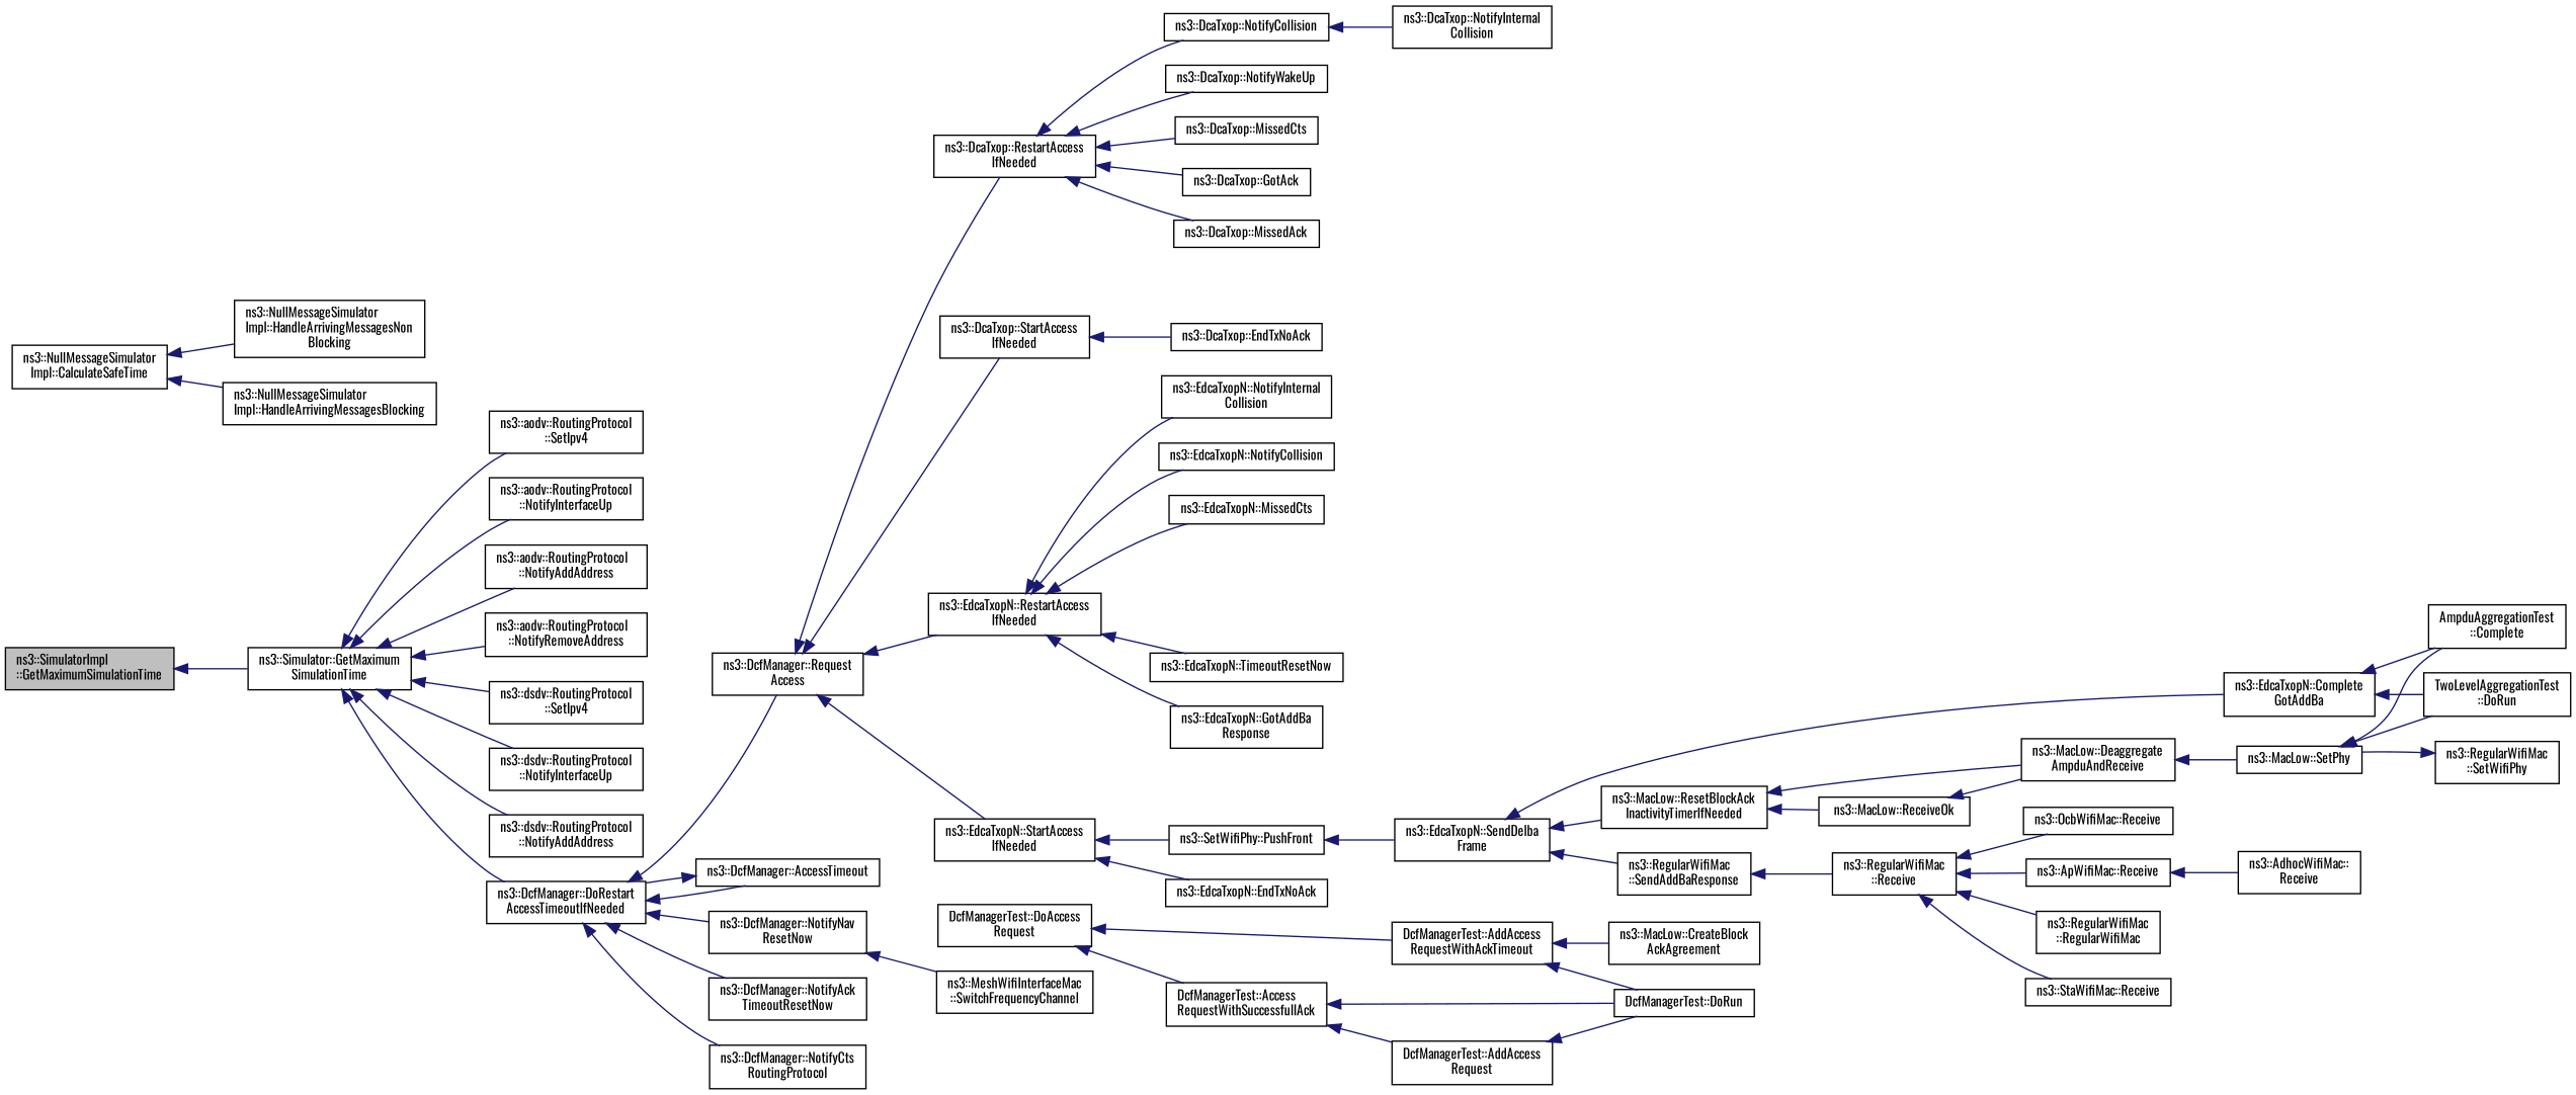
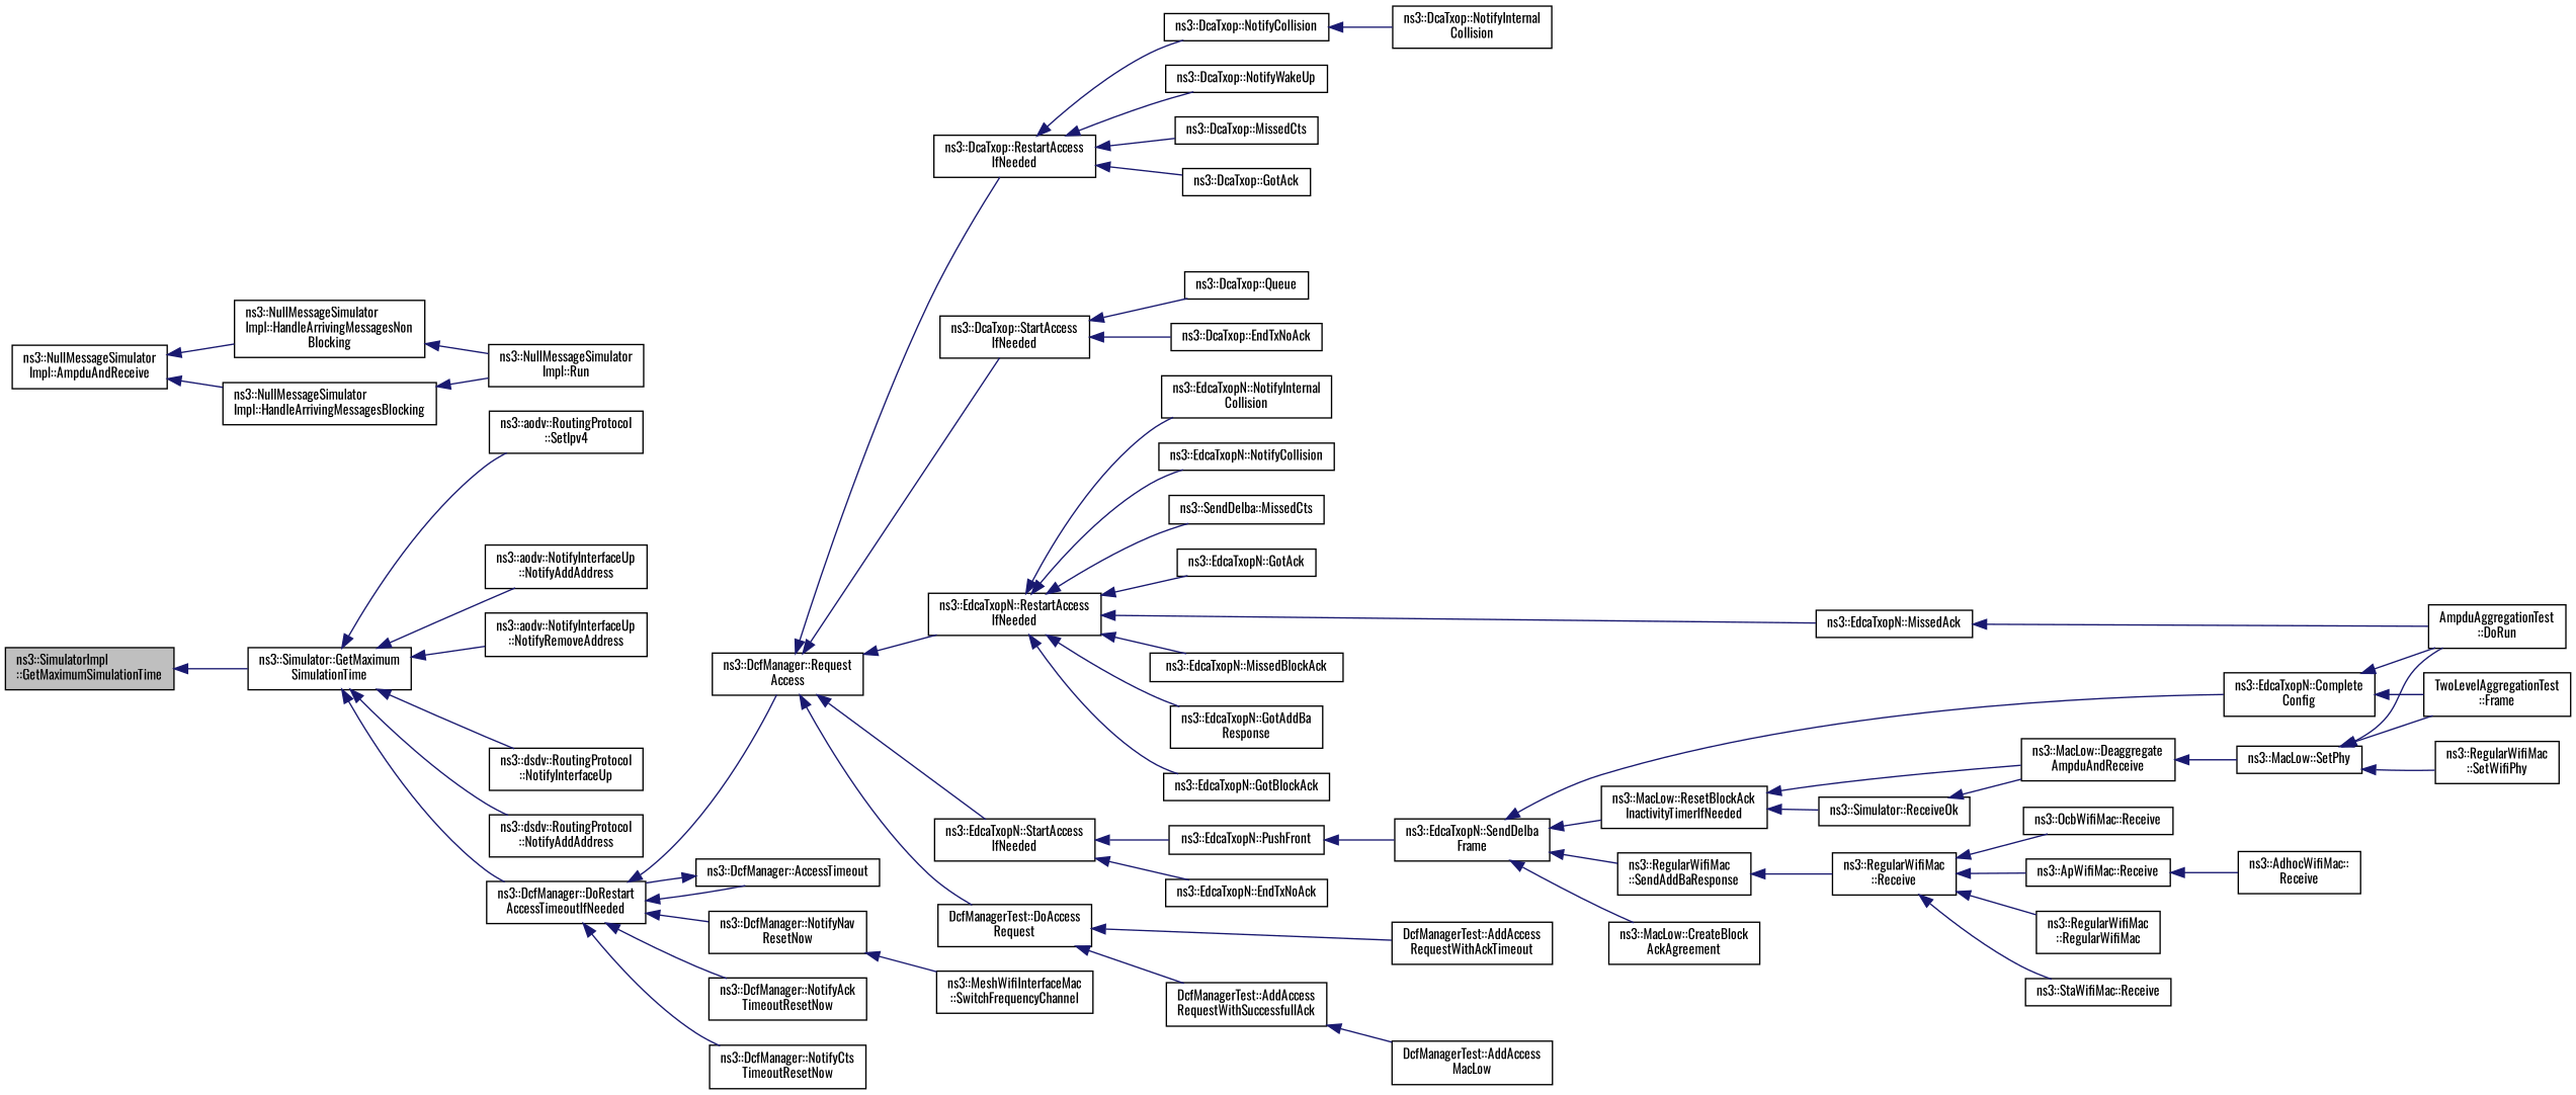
  digraph {
    fontname=Oswald
    rankdir=LR
    node [color=black fillcolor=white fontname=Oswald fontsize=10 shape=record style=filled]
    edge [color=midnightblue dir=back fontname=Oswald fontsize=10 labelfontname=Helvetica labelfontsize=10 style=solid]
    n1 [fillcolor=grey75 fontcolor=black height=0.2 label="ns3::SimulatorImpl\l::GetMaximumSimulationTime" width=0.4]
    n2 [height=0.2 label="ns3::Simulator::GetMaximum\lSimulationTime" width=0.4]
    n3 [height=0.2 label="ns3::aodv::RoutingProtocol\l::SetIpv4" width=0.4]
-   n4 [height=0.2 label="ns3::aodv::RoutingProtocol\l::NotifyInterfaceUp" width=0.4]
-   n5 [height=0.2 label="ns3::aodv::RoutingProtocol\l::NotifyAddAddress" width=0.4]
-   n6 [height=0.2 label="ns3::aodv::RoutingProtocol\l::NotifyRemoveAddress" width=0.4]
-   n7 [height=0.2 label="ns3::dsdv::RoutingProtocol\l::SetIpv4" width=0.4]
+   n5 [height=0.2 label="ns3::aodv::NotifyInterfaceUp\l::NotifyAddAddress" width=0.4]
+   n6 [height=0.2 label="ns3::aodv::NotifyInterfaceUp\l::NotifyRemoveAddress" width=0.4]
    n8 [height=0.2 label="ns3::dsdv::RoutingProtocol\l::NotifyInterfaceUp" width=0.4]
    n9 [height=0.2 label="ns3::dsdv::RoutingProtocol\l::NotifyAddAddress" width=0.4]
    n10 [height=0.2 label="ns3::DcfManager::DoRestart\lAccessTimeoutIfNeeded" width=0.4]
    n11 [height=0.2 label="ns3::DcfManager::Request\lAccess" width=0.4]
    n12 [height=0.2 label="ns3::DcfManager::AccessTimeout" width=0.4]
    n13 [height=0.2 label="ns3::DcfManager::NotifyNav\lResetNow" width=0.4]
    n14 [height=0.2 label="ns3::DcfManager::NotifyAck\lTimeoutResetNow" width=0.4]
-   n15 [height=0.2 label="ns3::DcfManager::NotifyCts\lRoutingProtocol" width=0.4]
-   n16 [height=0.2 label="ns3::NullMessageSimulator\lImpl::CalculateSafeTime" width=0.4]
+   n15 [height=0.2 label="ns3::DcfManager::NotifyCts\lTimeoutResetNow" width=0.4]
+   n16 [height=0.2 label="ns3::NullMessageSimulator\lImpl::AmpduAndReceive" width=0.4]
    n17 [height=0.2 label="ns3::NullMessageSimulator\lImpl::HandleArrivingMessagesNon\lBlocking" width=0.4]
    n18 [height=0.2 label="ns3::NullMessageSimulator\lImpl::HandleArrivingMessagesBlocking" width=0.4]
+   n19 [height=0.2 label="ns3::NullMessageSimulator\lImpl::Run" width=0.4]
    n20 [height=0.2 label="ns3::DcaTxop::RestartAccess\lIfNeeded" width=0.4]
    n21 [height=0.2 label="ns3::DcaTxop::StartAccess\lIfNeeded" width=0.4]
    n22 [height=0.2 label="ns3::EdcaTxopN::RestartAccess\lIfNeeded" width=0.4]
    n23 [height=0.2 label="ns3::EdcaTxopN::StartAccess\lIfNeeded" width=0.4]
    n24 [height=0.2 label="DcfManagerTest::DoAccess\lRequest" width=0.4]
    n25 [height=0.2 label="ns3::MeshWifiInterfaceMac\l::SwitchFrequencyChannel" width=0.4]
    n26 [height=0.2 label="ns3::DcaTxop::NotifyCollision" width=0.4]
    n27 [height=0.2 label="ns3::DcaTxop::NotifyWakeUp" width=0.4]
    n28 [height=0.2 label="ns3::DcaTxop::MissedCts" width=0.4]
    n29 [height=0.2 label="ns3::DcaTxop::GotAck" width=0.4]
-   n30 [height=0.2 label="ns3::DcaTxop::MissedAck" width=0.4]
+   n31 [height=0.2 label="ns3::DcaTxop::Queue" width=0.4]
    n32 [height=0.2 label="ns3::DcaTxop::EndTxNoAck" width=0.4]
    n33 [height=0.2 label="ns3::EdcaTxopN::NotifyInternal\lCollision" width=0.4]
    n34 [height=0.2 label="ns3::EdcaTxopN::NotifyCollision" width=0.4]
-   n35 [height=0.2 label="ns3::EdcaTxopN::MissedCts" width=0.4]
-   n38 [height=0.2 label="ns3::EdcaTxopN::TimeoutResetNow" width=0.4]
+   n35 [height=0.2 label="ns3::SendDelba::MissedCts" width=0.4]
+   n36 [height=0.2 label="ns3::EdcaTxopN::GotAck" width=0.4]
+   n37 [height=0.2 label="ns3::EdcaTxopN::MissedAck" width=0.4]
+   n38 [height=0.2 label="ns3::EdcaTxopN::MissedBlockAck" width=0.4]
    n39 [height=0.2 label="ns3::EdcaTxopN::GotAddBa\lResponse" width=0.4]
+   n40 [height=0.2 label="ns3::EdcaTxopN::GotBlockAck" width=0.4]
    n41 [height=0.2 label="ns3::EdcaTxopN::EndTxNoAck" width=0.4]
-   n42 [height=0.2 label="ns3::SetWifiPhy::PushFront" width=0.4]
+   n42 [height=0.2 label="ns3::EdcaTxopN::PushFront" width=0.4]
    n43 [height=0.2 label="DcfManagerTest::AddAccess\lRequestWithAckTimeout" width=0.4]
-   n44 [height=0.2 label="DcfManagerTest::Access\lRequestWithSuccessfullAck" width=0.4]
+   n44 [height=0.2 label="DcfManagerTest::AddAccess\lRequestWithSuccessfullAck" width=0.4]
    n45 [height=0.2 label="ns3::DcaTxop::NotifyInternal\lCollision" width=0.4]
-   n46 [height=0.2 label="AmpduAggregationTest\l::Complete" width=0.4]
+   n46 [height=0.2 label="AmpduAggregationTest\l::DoRun" width=0.4]
    n47 [height=0.2 label="ns3::EdcaTxopN::SendDelba\lFrame" width=0.4]
-   n48 [height=0.2 label="ns3::EdcaTxopN::Complete\lGotAddBa" width=0.4]
+   n48 [height=0.2 label="ns3::EdcaTxopN::Complete\lConfig" width=0.4]
    n49 [height=0.2 label="ns3::MacLow::CreateBlock\lAckAgreement" width=0.4]
    n50 [height=0.2 label="ns3::MacLow::ResetBlockAck\lInactivityTimerIfNeeded" width=0.4]
    n51 [height=0.2 label="ns3::RegularWifiMac\l::SendAddBaResponse" width=0.4]
-   n52 [height=0.2 label="TwoLevelAggregationTest\l::DoRun" width=0.4]
-   n53 [height=0.2 label="ns3::MacLow::ReceiveOk" width=0.4]
+   n52 [height=0.2 label="TwoLevelAggregationTest\l::Frame" width=0.4]
+   n53 [height=0.2 label="ns3::Simulator::ReceiveOk" width=0.4]
    n54 [height=0.2 label="ns3::MacLow::Deaggregate\lAmpduAndReceive" width=0.4]
    n55 [height=0.2 label="ns3::RegularWifiMac\l::Receive" width=0.4]
    n56 [height=0.2 label="ns3::OcbWifiMac::Receive" width=0.4]
    n57 [height=0.2 label="ns3::ApWifiMac::Receive" width=0.4]
    n58 [height=0.2 label="ns3::RegularWifiMac\l::RegularWifiMac" width=0.4]
    n59 [height=0.2 label="ns3::StaWifiMac::Receive" width=0.4]
    n60 [height=0.2 label="ns3::AdhocWifiMac::\lReceive" width=0.4]
    n61 [height=0.2 label="ns3::MacLow::SetPhy" width=0.4]
    n62 [height=0.2 label="ns3::RegularWifiMac\l::SetWifiPhy" width=0.4]
-   n63 [height=0.2 label="DcfManagerTest::DoRun" width=0.4]
-   n64 [height=0.2 label="DcfManagerTest::AddAccess\lRequest" width=0.4]
+   n64 [height=0.2 label="DcfManagerTest::AddAccess\lMacLow" width=0.4]
    n1 -> n2
    n2 -> n3
-   n2 -> n4
    n2 -> n5
    n2 -> n6
-   n2 -> n7
    n2 -> n8
    n2 -> n9
    n2 -> n10
    n10 -> n11
    n10 -> n12
    n10 -> n13
    n10 -> n14
    n10 -> n15
    n11 -> n20
    n11 -> n21
    n11 -> n22
    n11 -> n23
+   n11 -> n24
    n12 -> n10
    n13 -> n25
    n16 -> n17
    n16 -> n18
+   n17 -> n19
+   n18 -> n19
    n20 -> n26
    n20 -> n27
    n20 -> n28
    n20 -> n29
-   n20 -> n30
+   n21 -> n31
    n21 -> n32
    n22 -> n33
    n22 -> n34
    n22 -> n35
+   n22 -> n36
+   n22 -> n37
    n22 -> n38
    n22 -> n39
+   n22 -> n40
    n23 -> n41
    n23 -> n42
    n24 -> n43
    n24 -> n44
    n26 -> n45
+   n37 -> n46
    n42 -> n47
-   n43 -> n63
-   n44 -> n63
    n44 -> n64
    n47 -> n48
-   n43 -> n49
+   n47 -> n49
    n47 -> n50
    n47 -> n51
    n48 -> n46
    n48 -> n52
    n50 -> n53
    n50 -> n54
    n51 -> n55
    n53 -> n54
    n54 -> n61
    n55 -> n56
    n55 -> n57
    n55 -> n58
    n55 -> n59
    n57 -> n60
    n61 -> n46
    n61 -> n52
-   n62 -> n61
-   n64 -> n63
+   n61 -> n62
  }
